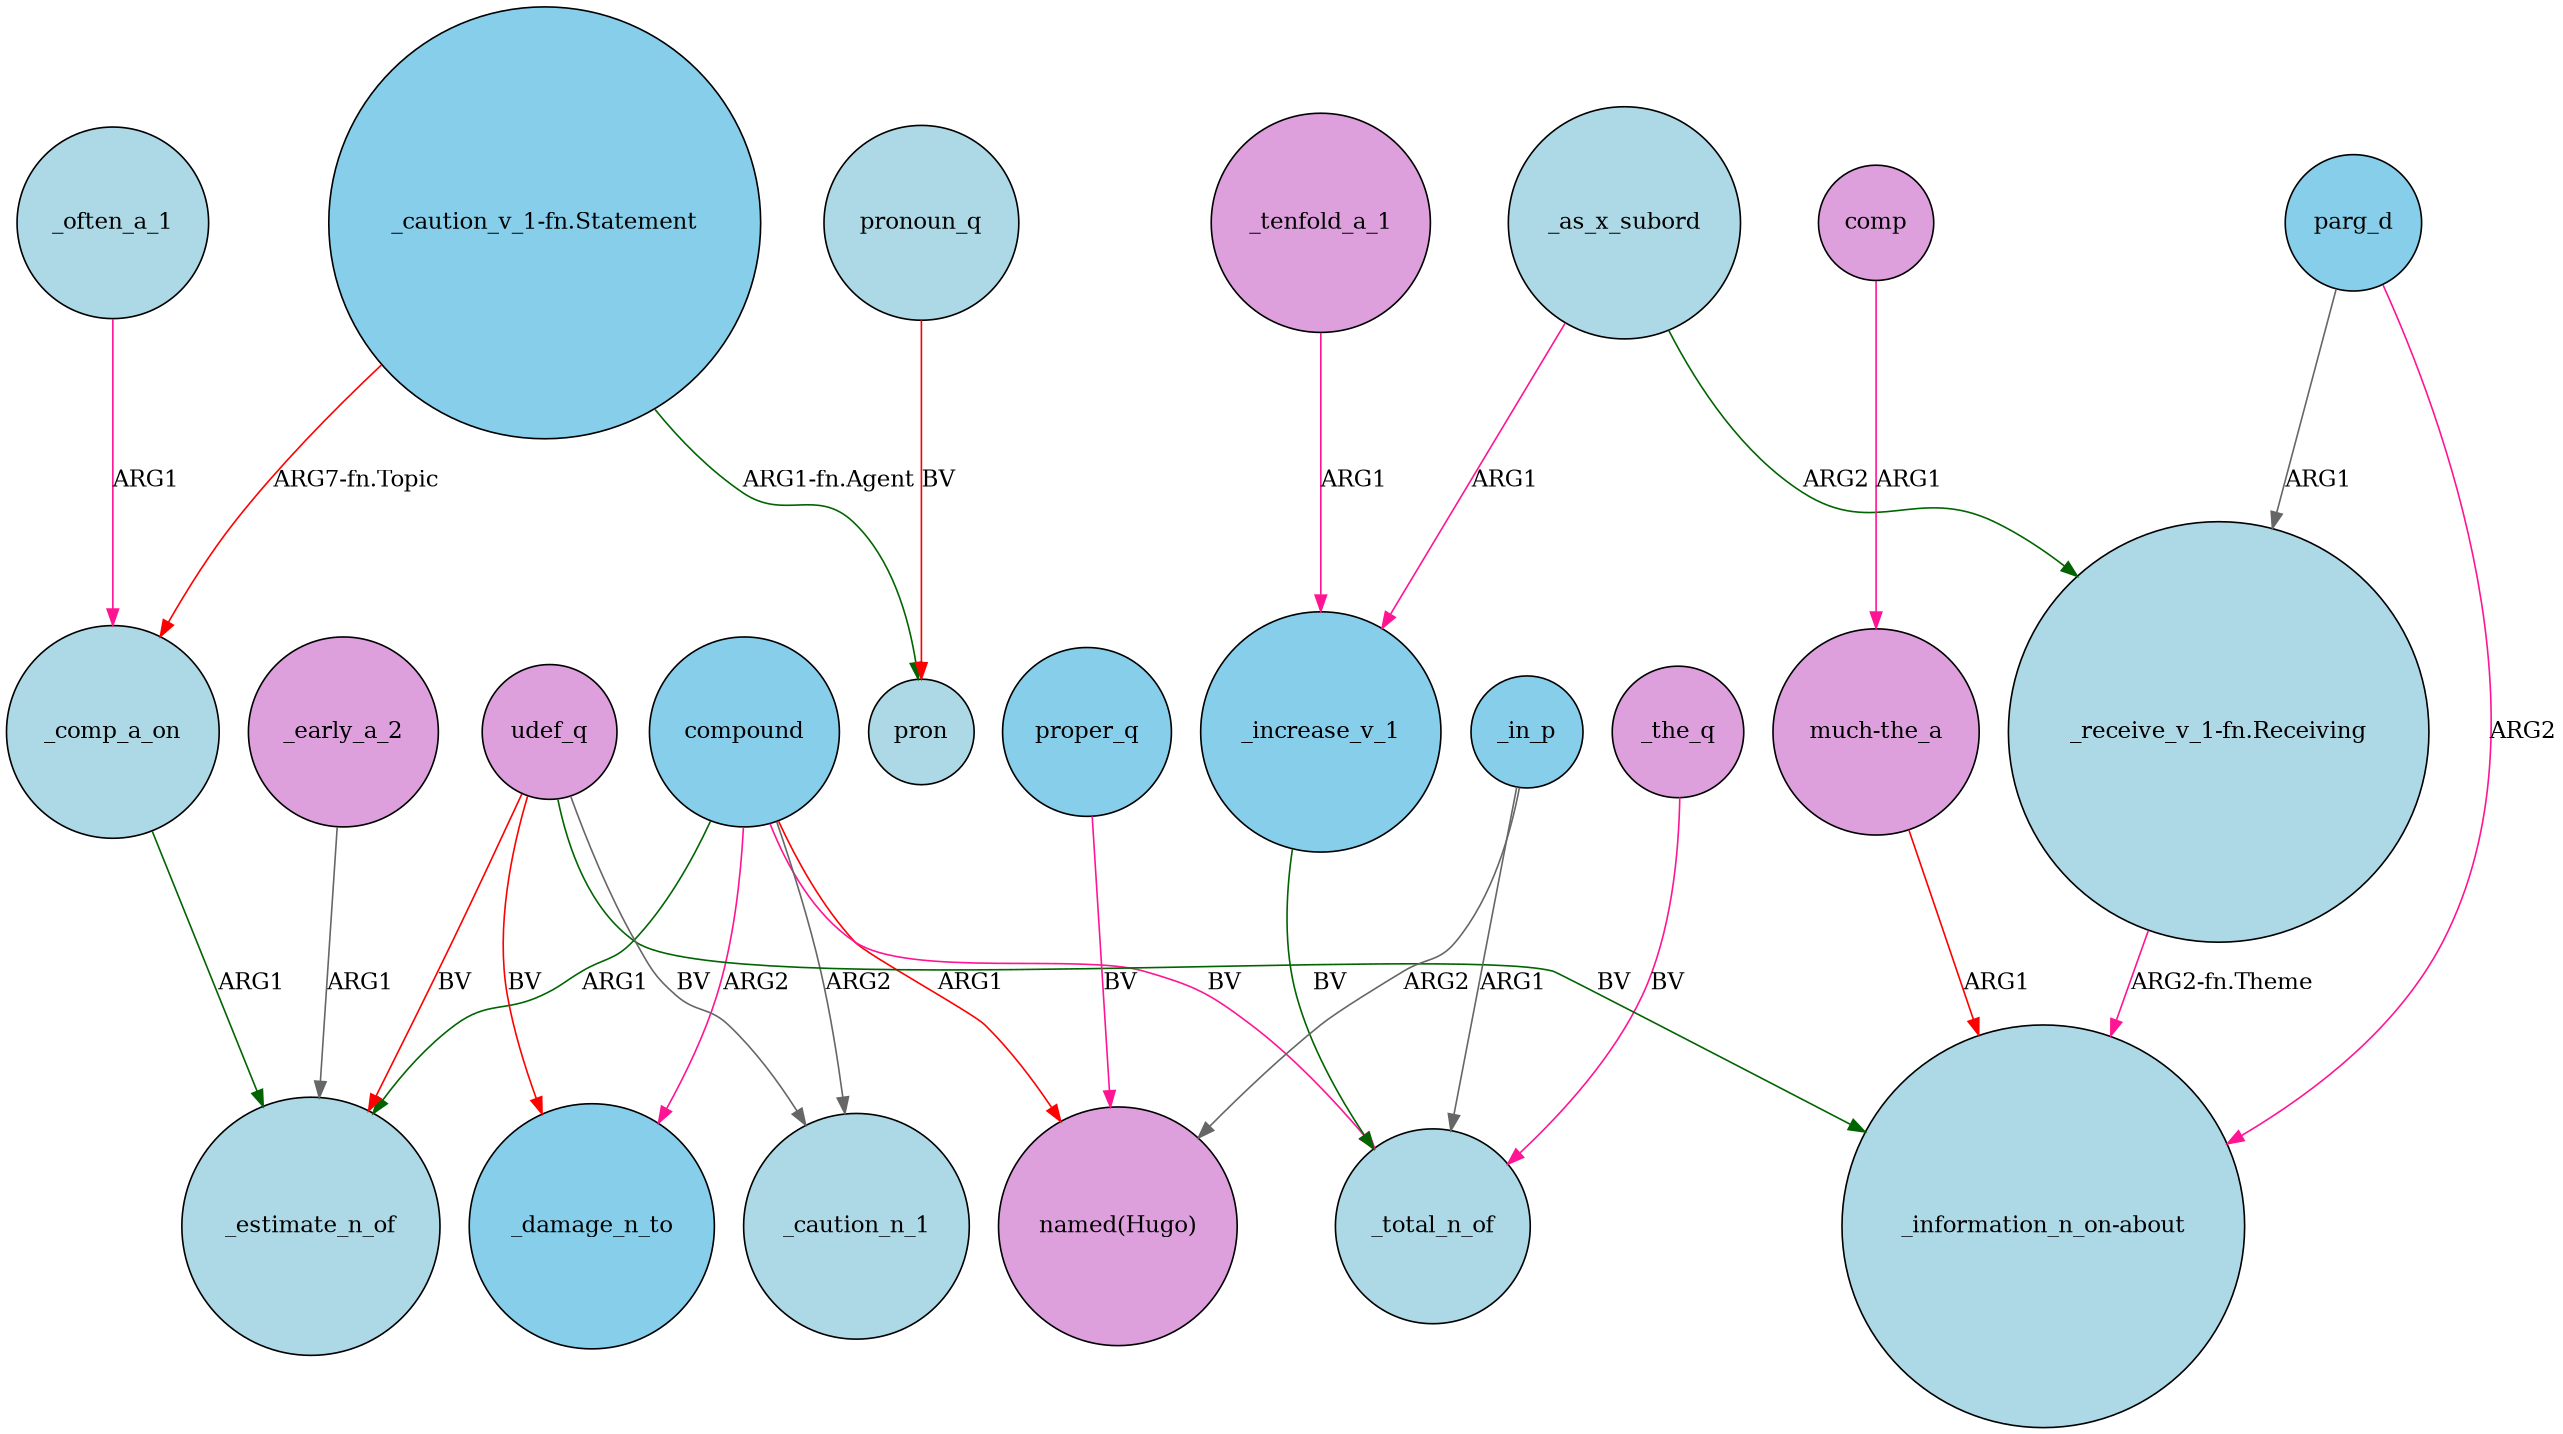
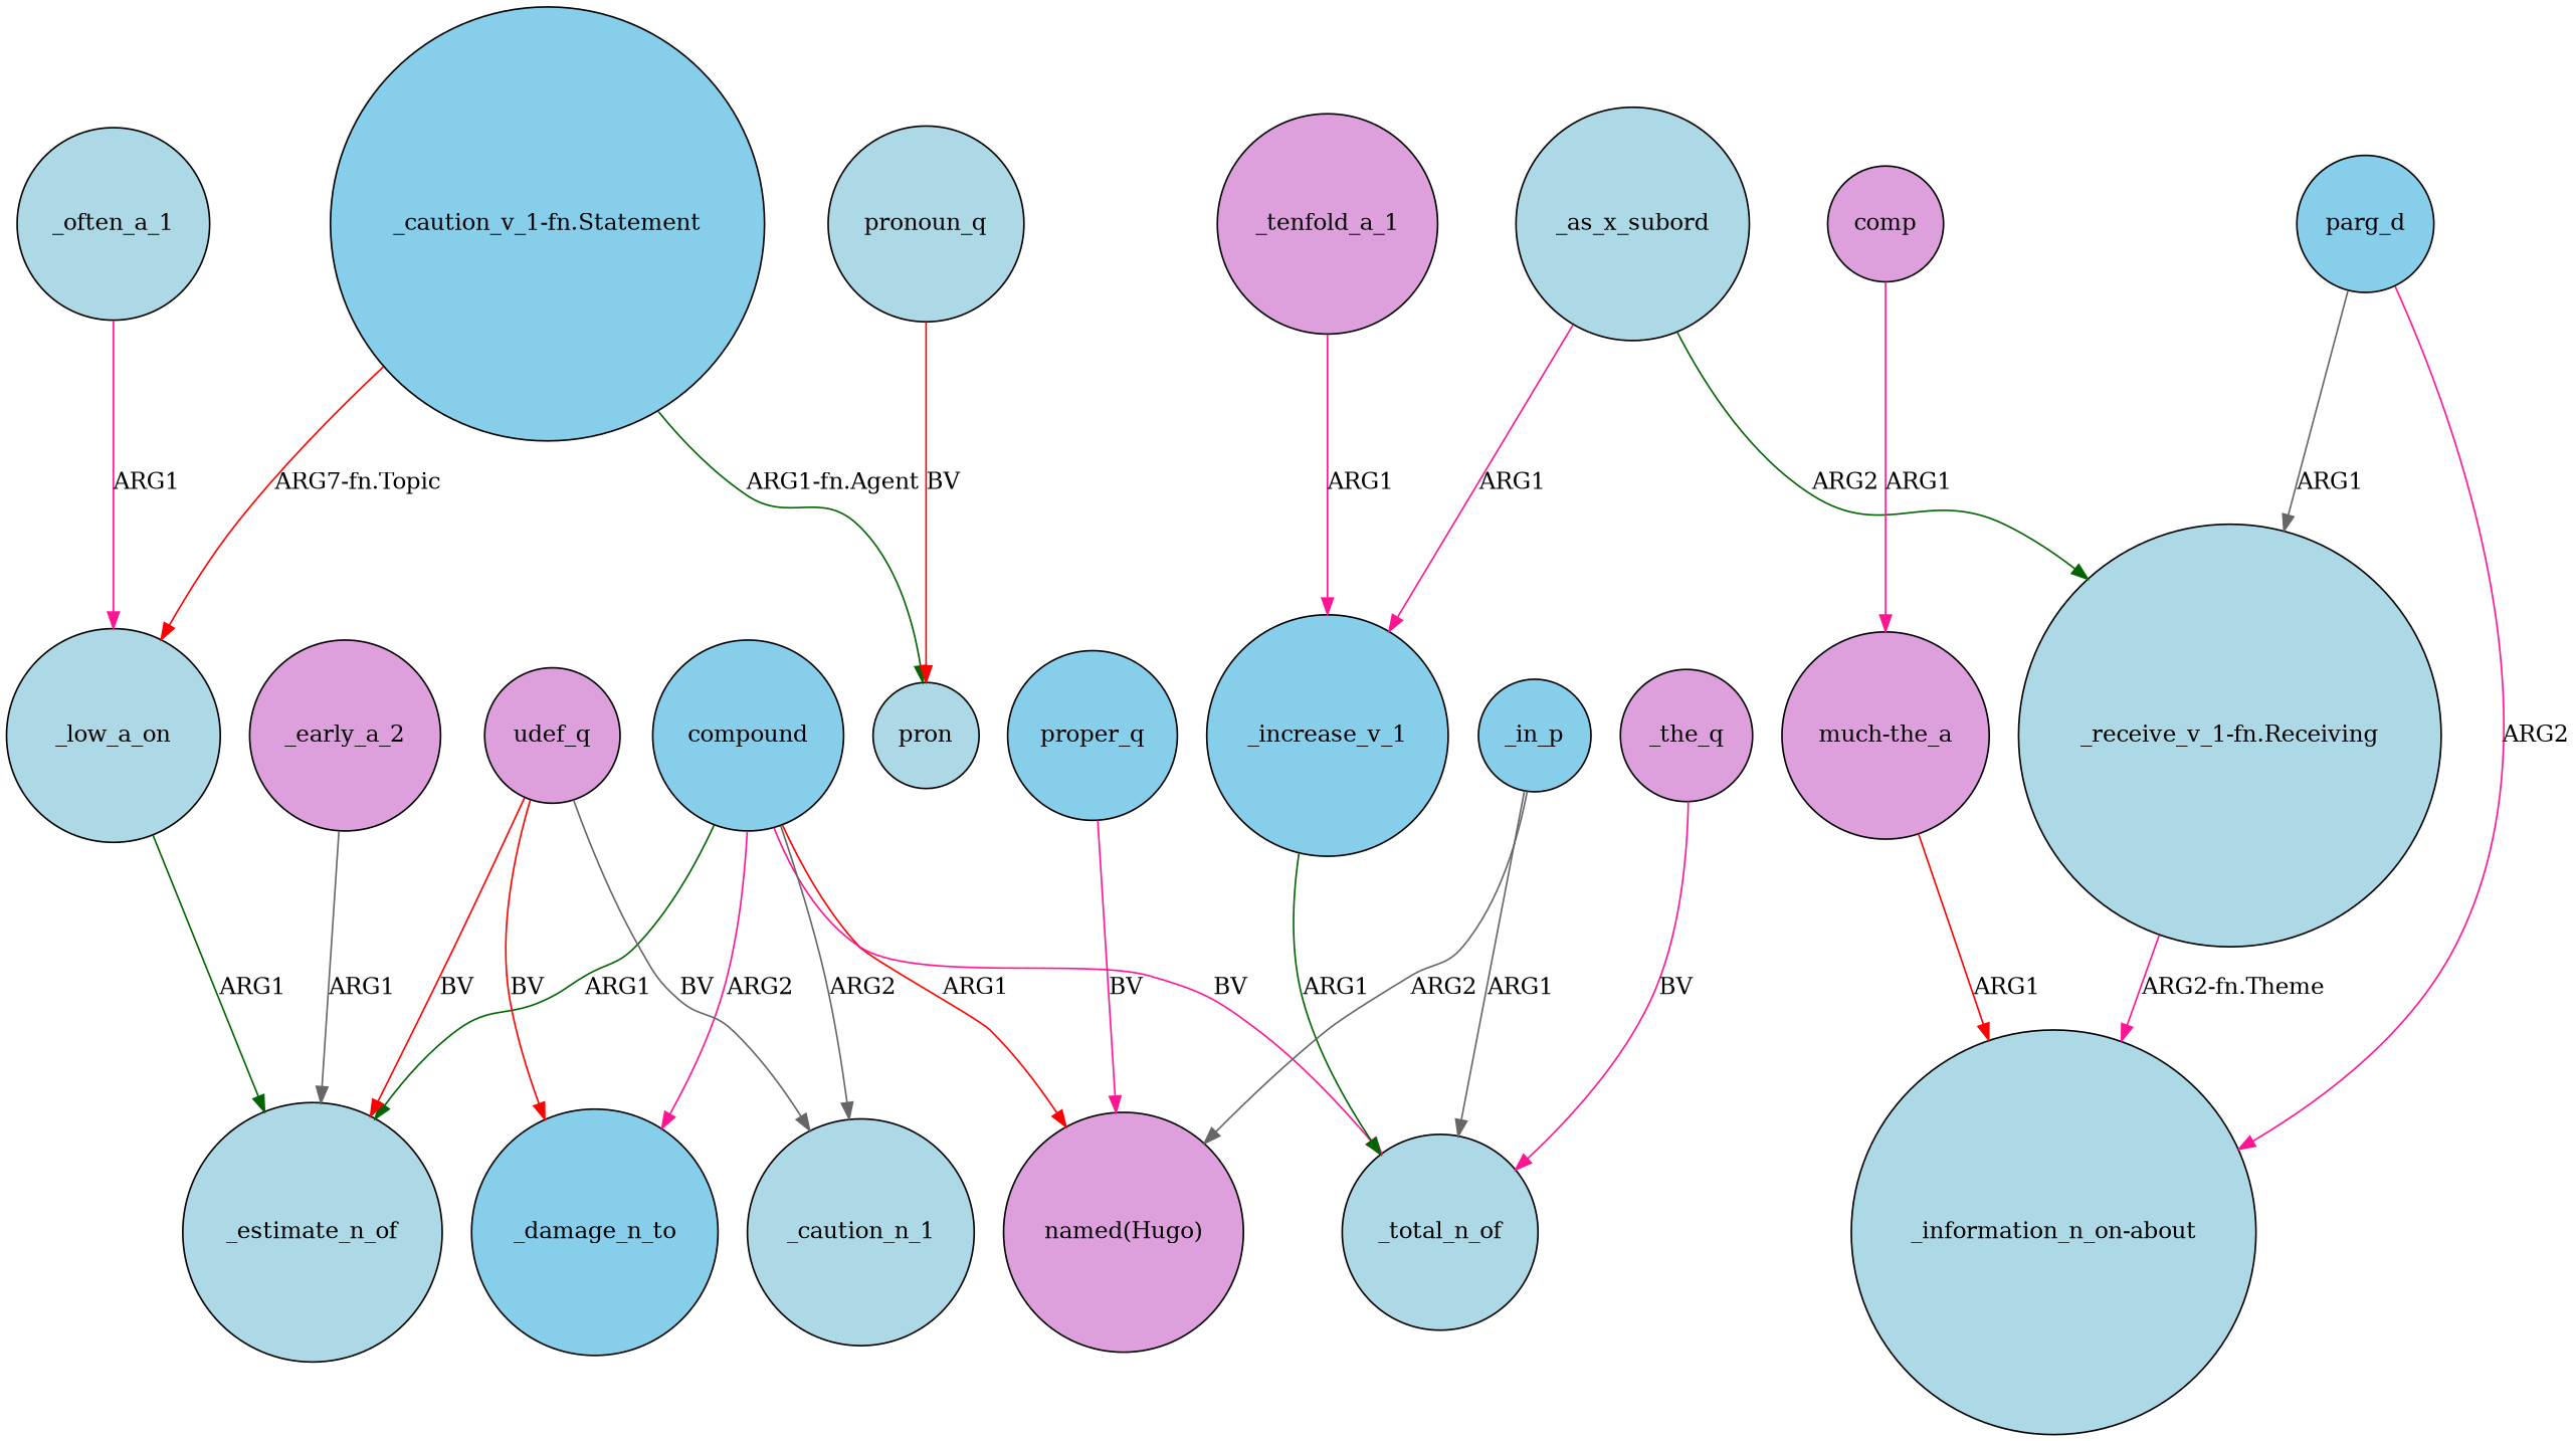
  digraph {
    node [fillcolor=lightblue shape=circle style=filled]
    edge [color=deeppink]
    n1 [fillcolor=plum label=_early_a_2]
    _estimate_n_of
    "_receive_v_1-fn.Receiving"
    "_information_n_on-about"
    "_caution_v_1-fn.Statement" [fillcolor=skyblue]
    pron
-   _low_a_on [label=_comp_a_on]
+   _low_a_on
    compound [fillcolor=skyblue]
    "named(Hugo)" [fillcolor=plum]
    _total_n_of
    n11 [label=_caution_n_1]
    _damage_n_to [fillcolor=skyblue]
    parg_d [fillcolor=skyblue]
    _the_q [fillcolor=plum]
    _as_x_subord
    _increase_v_1 [fillcolor=skyblue]
    udef_q [fillcolor=plum]
    _in_p [fillcolor=skyblue]
    pronoun_q
    comp [fillcolor=plum]
    n21 [fillcolor=plum label="much-the_a"]
    _often_a_1
    proper_q [fillcolor=skyblue]
    _tenfold_a_1 [fillcolor=plum]
    n1 -> _estimate_n_of [color=gray40 label=ARG1]
    "_receive_v_1-fn.Receiving" -> "_information_n_on-about" [label="ARG2-fn.Theme"]
    "_caution_v_1-fn.Statement" -> pron [color=darkgreen label="ARG1-fn.Agent"]
    "_caution_v_1-fn.Statement" -> _low_a_on [color=red label="ARG7-fn.Topic"]
    _low_a_on -> _estimate_n_of [color=darkgreen label=ARG1]
    compound -> _estimate_n_of [color=darkgreen label=ARG1]
    compound -> "named(Hugo)" [color=red label=ARG1]
    compound -> _total_n_of [label=BV]
    compound -> n11 [color=gray40 label=ARG2]
    compound -> _damage_n_to [label=ARG2]
    parg_d -> "_receive_v_1-fn.Receiving" [color=gray40 label=ARG1]
    parg_d -> "_information_n_on-about" [label=ARG2]
    _the_q -> _total_n_of [label=BV]
    _as_x_subord -> "_receive_v_1-fn.Receiving" [color=darkgreen label=ARG2]
    _as_x_subord -> _increase_v_1 [label=ARG1]
-   _increase_v_1 -> _total_n_of [color=darkgreen label=BV]
+   _increase_v_1 -> _total_n_of [color=darkgreen label=ARG1]
    udef_q -> _estimate_n_of [color=red label=BV]
-   udef_q -> "_information_n_on-about" [color=darkgreen label=BV]
    udef_q -> n11 [color=gray40 label=BV]
    udef_q -> _damage_n_to [color=red label=BV]
    _in_p -> "named(Hugo)" [color=gray40 label=ARG2]
    _in_p -> _total_n_of [color=gray40 label=ARG1]
    pronoun_q -> pron [color=red label=BV]
    comp -> n21 [label=ARG1]
    n21 -> "_information_n_on-about" [color=red label=ARG1]
    _often_a_1 -> _low_a_on [label=ARG1]
    proper_q -> "named(Hugo)" [label=BV]
    _tenfold_a_1 -> _increase_v_1 [label=ARG1]
  }
